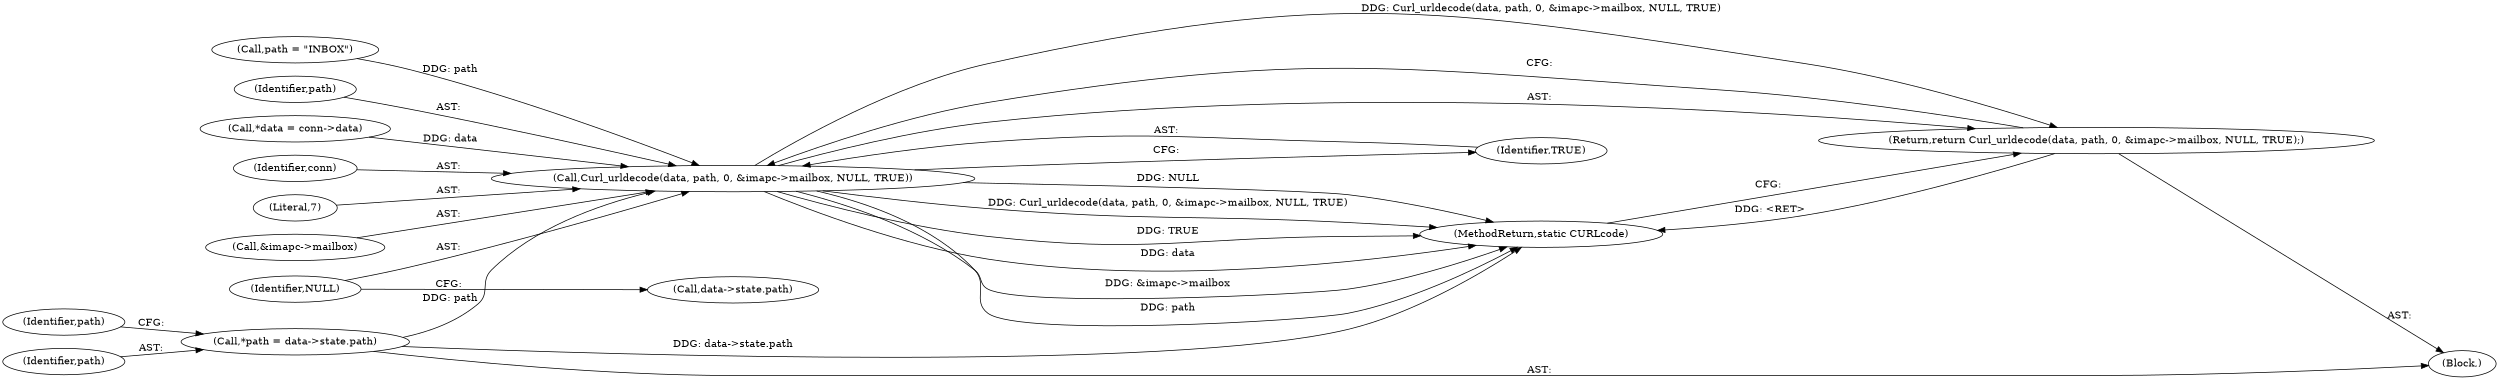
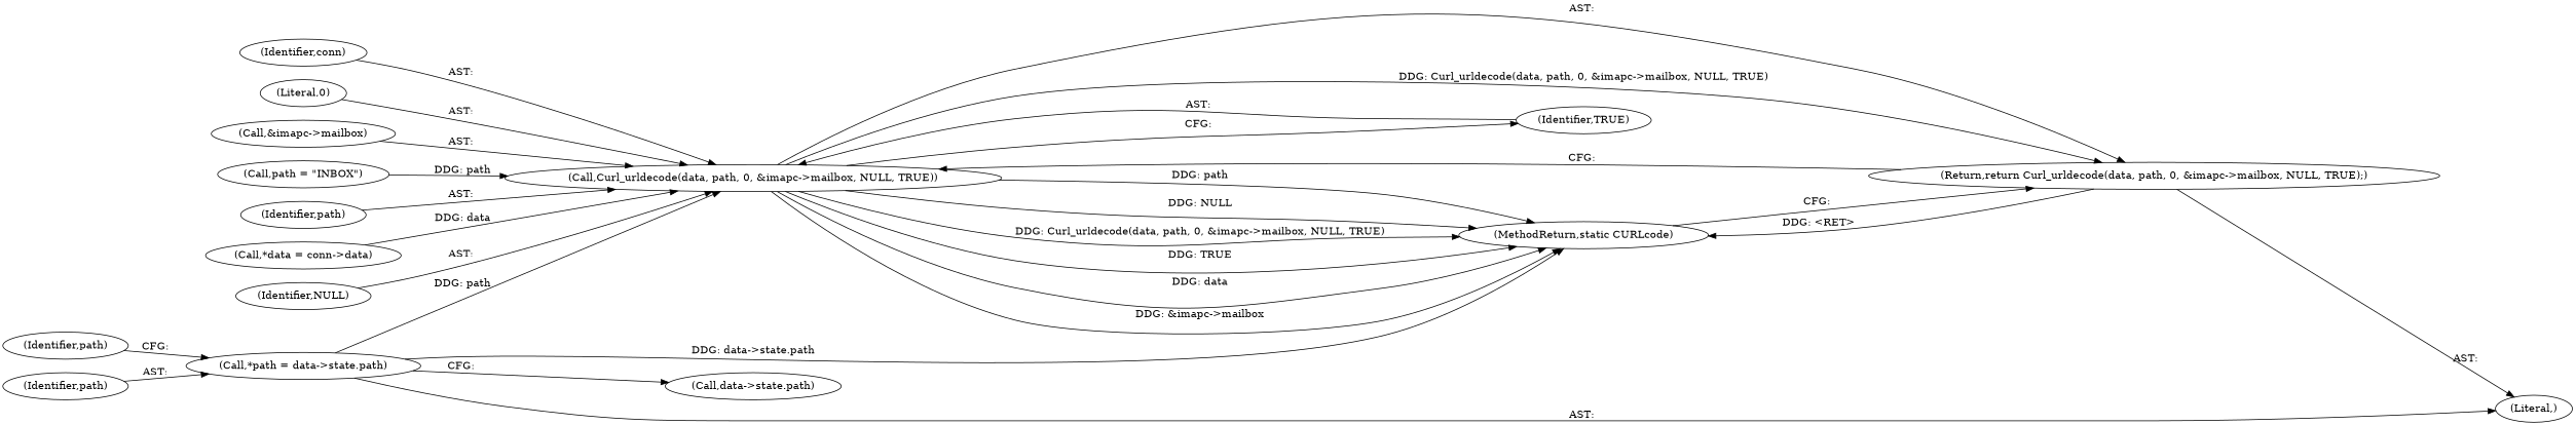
  digraph {
    rankdir=LR
    n1 [label="(Call,*path = data->state.path)"]
    n2 [label="(Call,Curl_urldecode(data, path, 0, &imapc->mailbox, NULL, TRUE))"]
-   n3 [label="(Block,)"]
+   n3 [label="(Literal,)"]
    n4 [label="(Call,data->state.path)"]
    n5 [label="(MethodReturn,static CURLcode)"]
    n6 [label="(Return,return Curl_urldecode(data, path, 0, &imapc->mailbox, NULL, TRUE);)"]
    n7 [label="(Identifier,TRUE)"]
    n8 [label="(Identifier,path)"]
    n9 [label="(Call,&imapc->mailbox)"]
    n10 [label="(Call,path = \"INBOX\")"]
    n11 [label="(Identifier,path)"]
    n12 [label="(Call,*data = conn->data)"]
    n13 [label="(Identifier,NULL)"]
    n14 [label="(Identifier,path)"]
    n15 [label="(Identifier,conn)"]
-   n16 [label="(Literal,7)"]
+   n16 [label="(Literal,0)"]
    n1 -> n2 [label="DDG: path"]
    n1 -> n3 [label="AST: "]
-   n13 -> n4 [label="CFG: "]
+   n1 -> n4 [label="CFG: "]
    n1 -> n5 [label="DDG: data->state.path"]
    n2 -> n5 [label="DDG: &imapc->mailbox"]
    n2 -> n5 [label="DDG: path"]
    n2 -> n5 [label="DDG: NULL"]
    n2 -> n5 [label="DDG: Curl_urldecode(data, path, 0, &imapc->mailbox, NULL, TRUE)"]
    n2 -> n5 [label="DDG: TRUE"]
    n2 -> n5 [label="DDG: data"]
    n2 -> n6 [label="AST: "]
    n2 -> n6 [label="DDG: Curl_urldecode(data, path, 0, &imapc->mailbox, NULL, TRUE)"]
    n2 -> n7 [label="CFG: "]
    n5 -> n6 [label="CFG: "]
    n6 -> n2 [label="CFG: "]
    n6 -> n3 [label="AST: "]
    n6 -> n5 [label="DDG: <RET>"]
    n7 -> n2 [label="AST: "]
    n8 -> n1 [label="CFG: "]
    n9 -> n2 [label="AST: "]
    n10 -> n2 [label="DDG: path"]
    n11 -> n2 [label="AST: "]
    n12 -> n2 [label="DDG: data"]
    n13 -> n2 [label="AST: "]
    n14 -> n1 [label="AST: "]
    n15 -> n2 [label="AST: "]
    n16 -> n2 [label="AST: "]
  }
